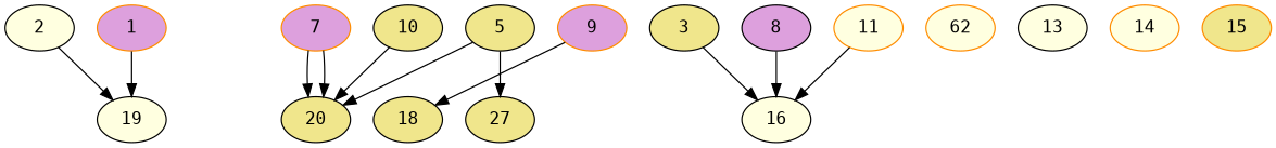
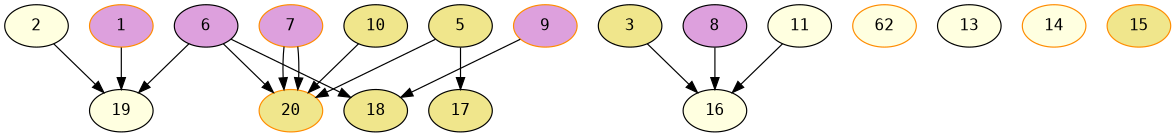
  digraph {
    fontname="DejaVu Sans Mono"
    node [alpha=0.15 color=black fillcolor=lightyellow fontname="DejaVu Sans Mono" style=filled]
    edge [fontname="DejaVu Sans Mono"]
    1 [color=darkorange expect_size=37795840 fillcolor=plum]
    19 [alpha=0.08 expect_size=15076352]
    2 [alpha=0.04 expect_size=14565376]
    3 [alpha=0.00 expect_size=13008896 fillcolor=khaki]
    16 [alpha=0.13 expect_size=30301184]
    5 [alpha=0.03 expect_size=9399296 fillcolor=khaki]
-   17 [alpha=0.03 expect_size=31828992 fillcolor=khaki label=27]
-   20 [alpha=0.05 expect_size=14352384 fillcolor=khaki]
+   17 [alpha=0.03 expect_size=31828992 fillcolor=khaki]
+   20 [alpha=0.05 color=darkorange expect_size=14352384 fillcolor=khaki]
+   6 [alpha=0.01 expect_size=13205504 fillcolor=plum]
    18 [alpha=0.12 expect_size=24497152 fillcolor=khaki]
    7 [alpha=0.17 color=darkorange expect_size=28935168 fillcolor=plum]
    8 [alpha=0.16 expect_size=30979072 fillcolor=plum]
    9 [alpha=0.20 color=darkorange expect_size=21726208 fillcolor=plum]
    10 [alpha=0.19 expect_size=25335808 fillcolor=khaki]
-   11 [alpha=0.01 color=darkorange expect_size=21551104]
+   11 [alpha=0.01 expect_size=21551104]
    n16 [alpha=0.19 color=darkorange expect_size=10134528 label=62]
    13 [alpha=0.20 expect_size=18970624]
    14 [color=darkorange expect_size=19167232]
    15 [color=darkorange expect_size=23066624 fillcolor=khaki]
    1 -> 19
    2 -> 19
    3 -> 16
    5 -> 17
    5 -> 20
+   6 -> 19
+   6 -> 20
+   6 -> 18
    7 -> 20
    7 -> 20
    8 -> 16
    9 -> 18
    10 -> 20
    11 -> 16
  }
